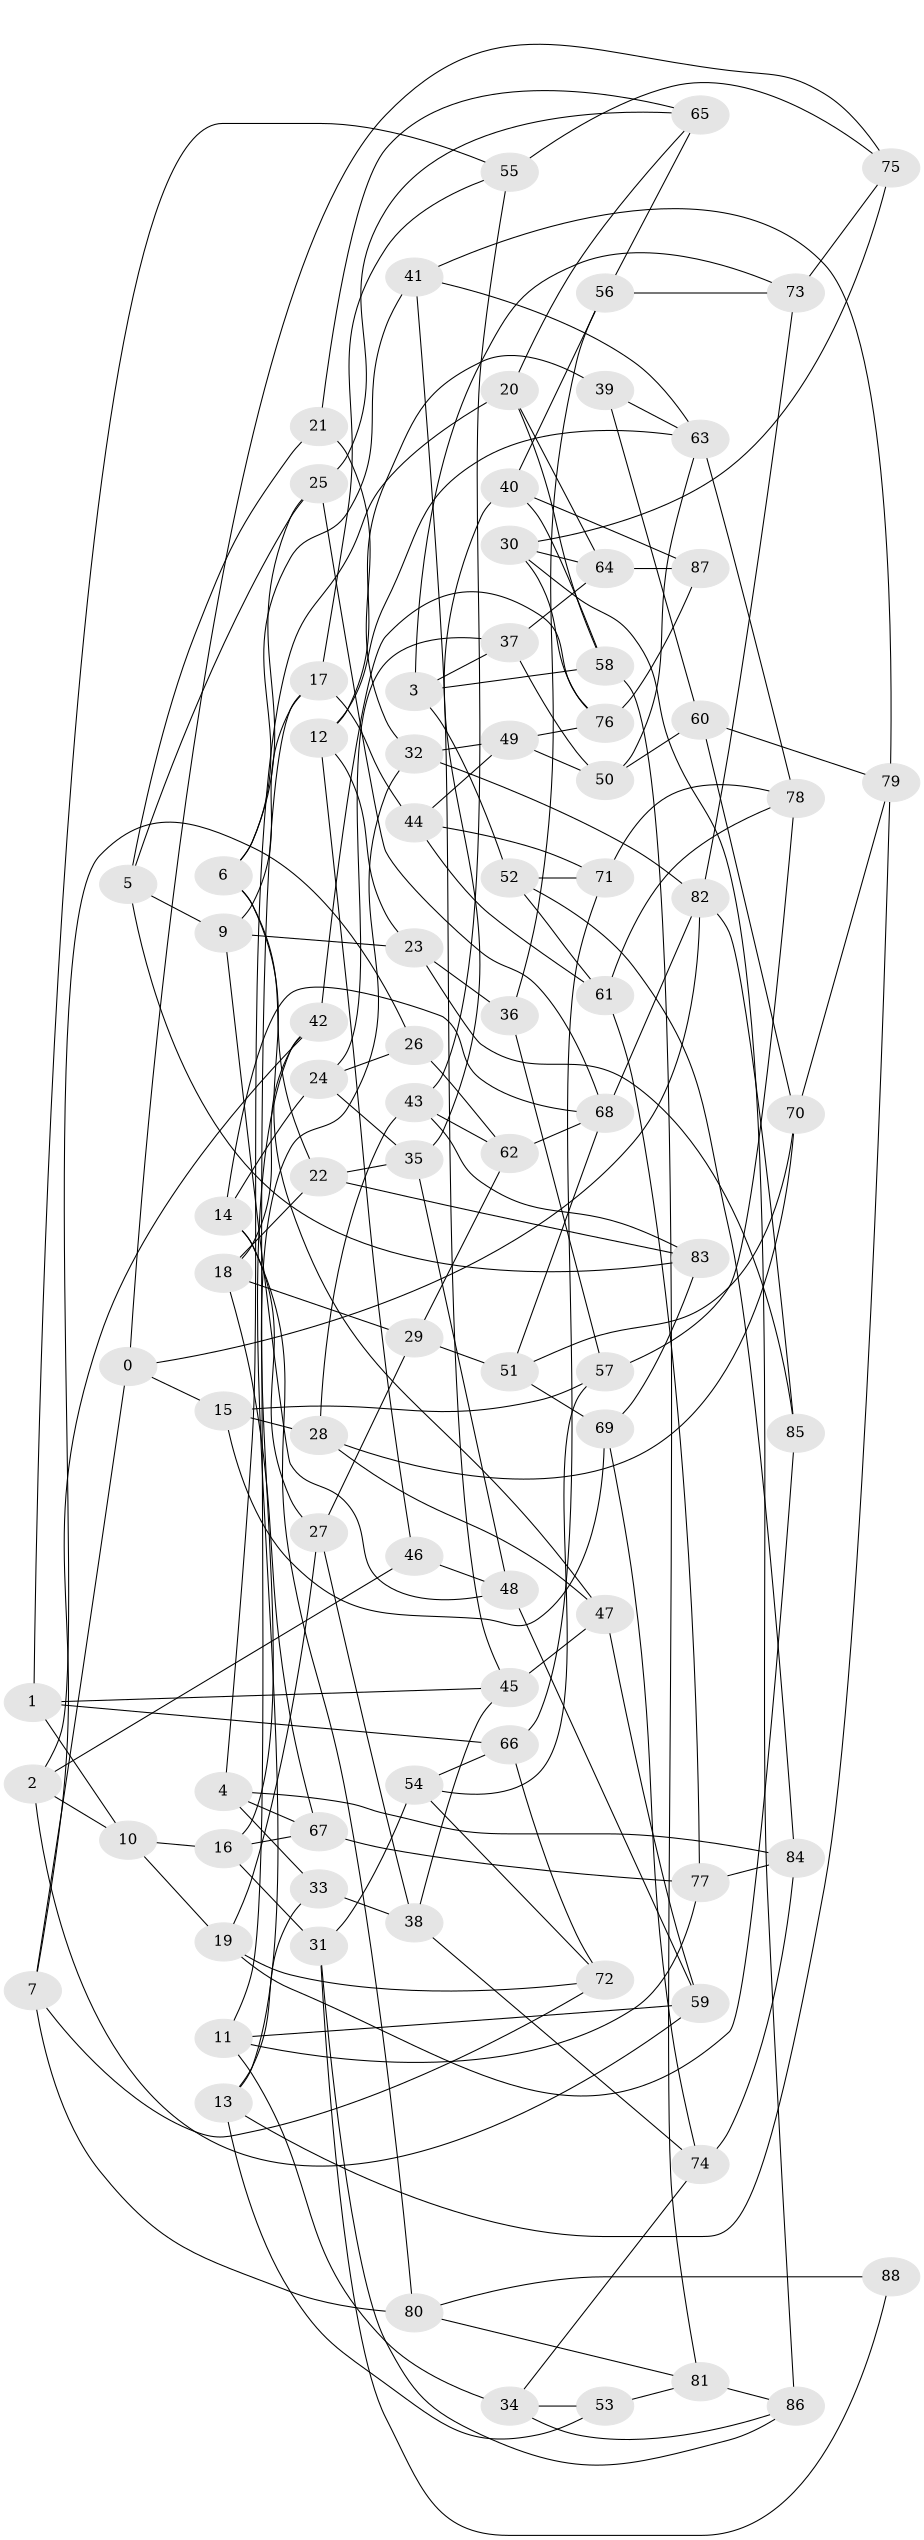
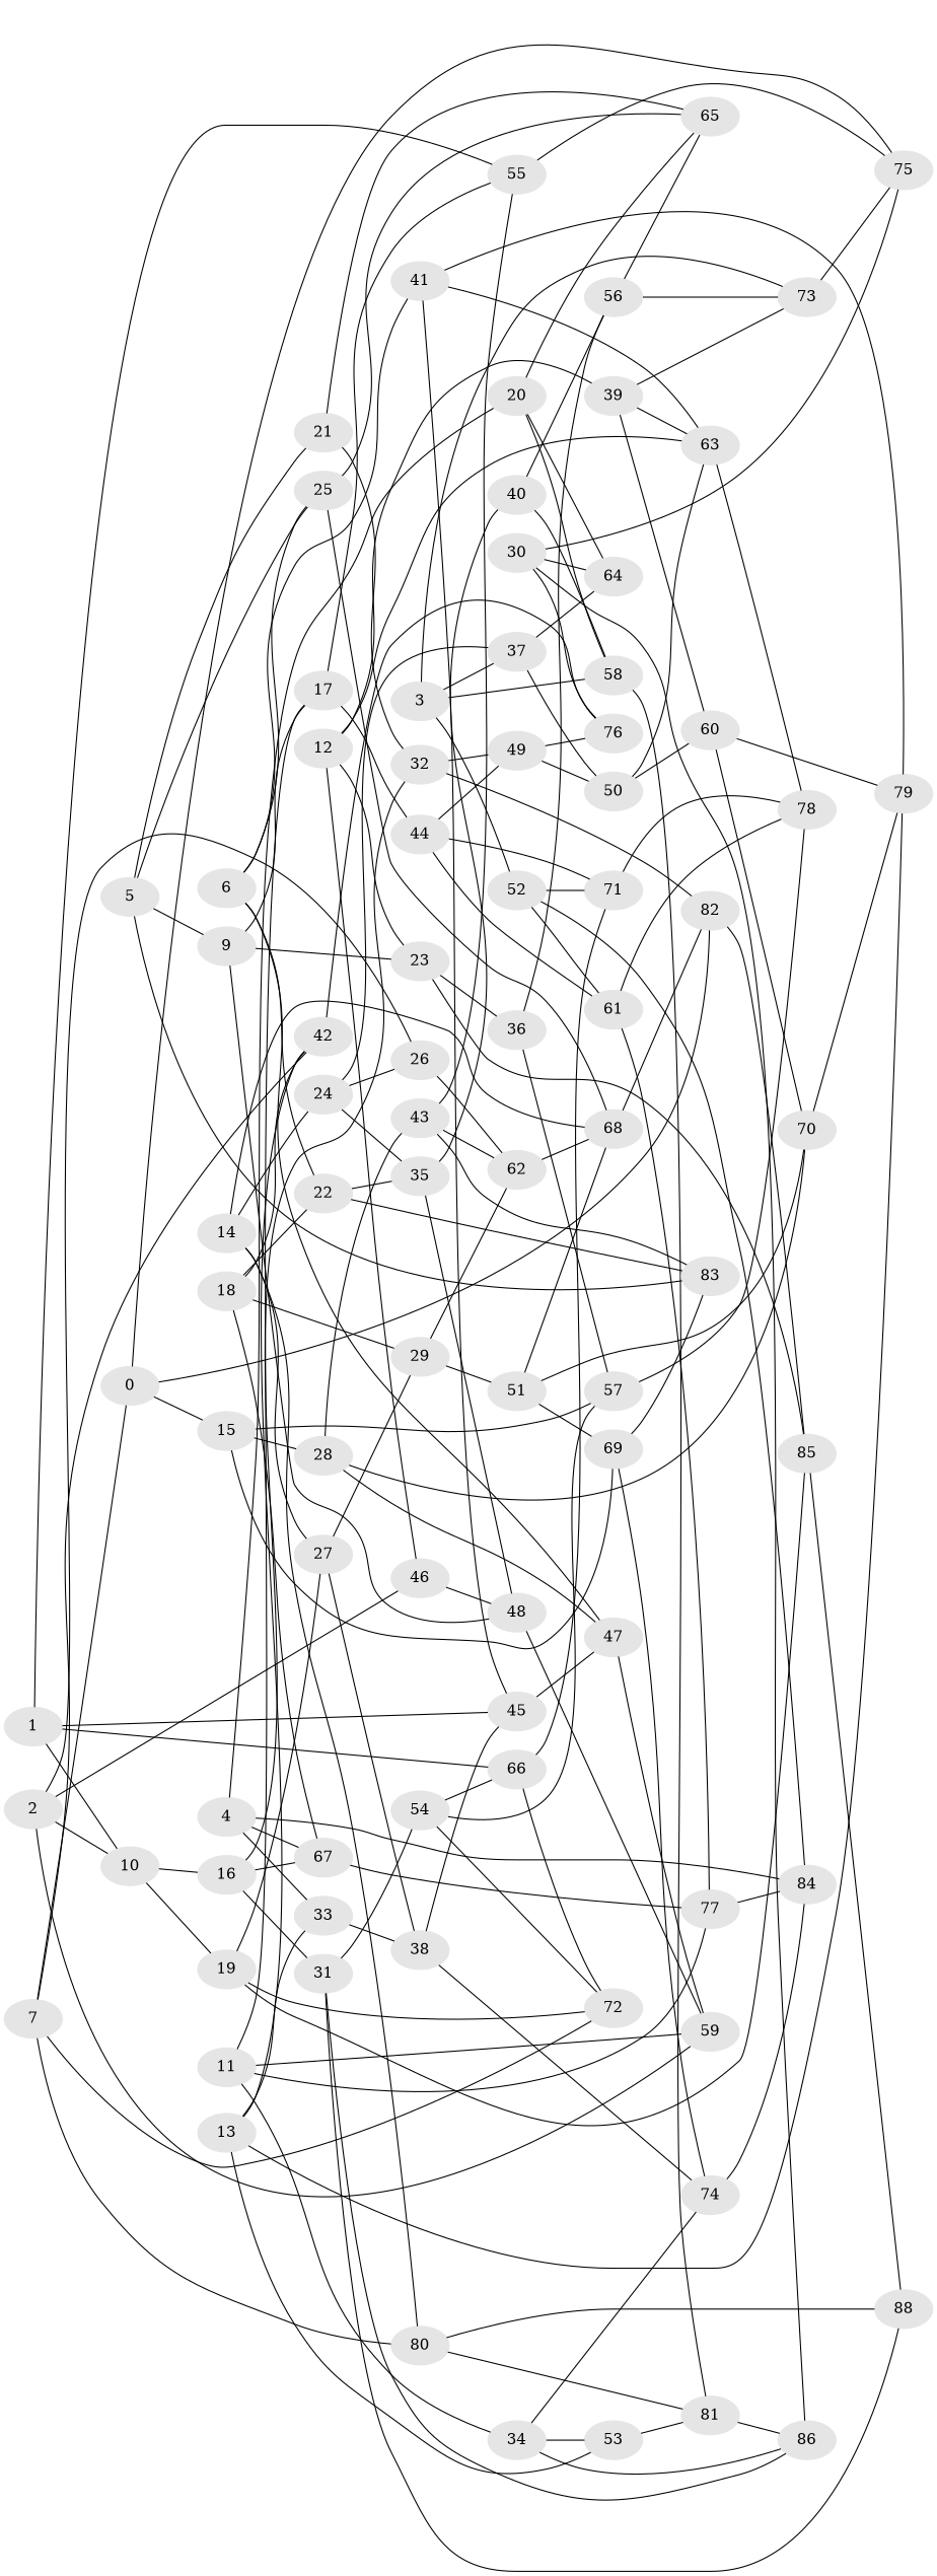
  graph {
    rankdir=LR
    node [color=gray90 style=filled]
    1
    10
    45
    55
    66
    16
    19
    47
    75
    72
    71
    2
    26
    46
    59
    62
    48
    3
    37
    52
    58
    73
    64
    50
    84
    61
    81
    4
    20
    33
    67
    65
    38
    77
    5
    9
    21
    25
    83
    17
    23
    32
    68
    6
    22
    41
    35
    63
    79
    n50 [label=0]
    7
    42
    80
    15
    82
    76
    88
    28
    57
    69
    85
    44
    36
    31
    27
    11
    34
    53
    86
    74
    12
    39
    60
    78
    13
    14
    24
    29
    43
    70
    54
    49
    18
    51
-   87
    40
    56
    30
    1 -- 10
    1 -- 45
    1 -- 55
    1 -- 66
    10 -- 16
    10 -- 19
    45 -- 47
    55 -- 75
    66 -- 72
    66 -- 71
    16 -- 67
    16 -- 32
    16 -- 31
    19 -- 72
    19 -- 85
    19 -- 27
    47 -- 59
    71 -- 78
    2 -- 10
    2 -- 26
    2 -- 46
    2 -- 59
    26 -- 62
    46 -- 48
    62 -- 68
    48 -- 59
    3 -- 37
    3 -- 52
    3 -- 58
    3 -- 73
    37 -- 64
    37 -- 50
    52 -- 71
    52 -- 84
    52 -- 61
    58 -- 81
    73 -- 75
-   64 -- 87
    50 -- 63
    50 -- 60
    61 -- 77
    61 -- 78
    81 -- 86
    4 -- 84
    4 -- 20
    4 -- 33
    4 -- 67
    20 -- 58
    20 -- 64
    20 -- 65
    33 -- 38
    67 -- 77
    38 -- 45
    38 -- 74
    77 -- 84
    5 -- 9
    5 -- 21
    5 -- 25
    5 -- 83
    9 -- 48
    9 -- 17
    9 -- 23
    21 -- 65
    21 -- 32
    25 -- 65
    25 -- 68
    17 -- 55
    17 -- 44
    23 -- 85
    23 -- 36
    32 -- 82
    32 -- 49
    68 -- 82
    6 -- 47
    6 -- 25
    6 -- 22
    6 -- 41
    22 -- 83
    22 -- 35
    41 -- 45
    41 -- 63
    41 -- 79
    35 -- 48
    35 -- 40
    63 -- 78
    n50 -- 75
    n50 -- 15
    n50 -- 82
    7 -- 72
    7 -- n50
    7 -- 42
    7 -- 80
    42 -- 76
    80 -- 81
    80 -- 88
    15 -- 28
    15 -- 57
    15 -- 69
    82 -- 85
-   76 -- 87
    28 -- 47
    28 -- 43
    28 -- 70
    57 -- 78
    69 -- 83
    69 -- 74
+   85 -- 88
    44 -- 71
    44 -- 61
    44 -- 49
    36 -- 57
    36 -- 56
    31 -- 88
    31 -- 86
    31 -- 54
    27 -- 38
    27 -- 29
    11 -- 59
    11 -- 77
    11 -- 17
    11 -- 34
    34 -- 53
    34 -- 86
    34 -- 74
    53 -- 81
    74 -- 84
    12 -- 46
    12 -- 23
    12 -- 63
    12 -- 39
-   82 -- 73
+   39 -- 73
    39 -- 63
    39 -- 60
    60 -- 79
    60 -- 70
    13 -- 33
    13 -- 79
    13 -- 42
    13 -- 53
    14 -- 68
    14 -- 80
    14 -- 27
    14 -- 24
    24 -- 26
    24 -- 37
    24 -- 35
    29 -- 62
    29 -- 51
    43 -- 55
    43 -- 62
    43 -- 83
    70 -- 79
    54 -- 66
    54 -- 72
    54 -- 57
    49 -- 50
    49 -- 76
    18 -- 67
    18 -- 22
    18 -- 42
    18 -- 29
    51 -- 68
    51 -- 69
    51 -- 70
    40 -- 58
-   40 -- 87
    40 -- 56
    56 -- 73
    56 -- 65
    30 -- 75
    30 -- 64
    30 -- 76
    30 -- 86
  }
